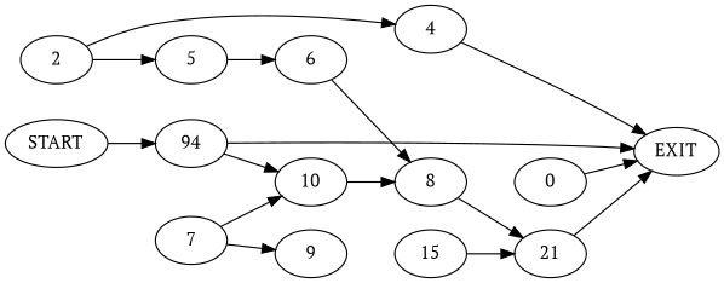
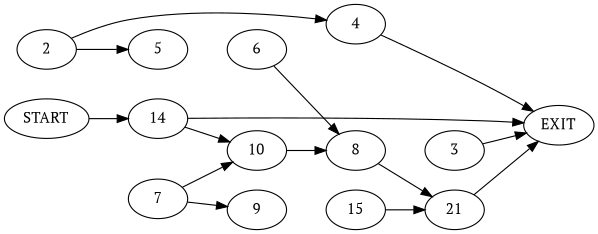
  digraph {
    fontname="PT Serif"
    rankdir=LR
    node [fontname="PT Serif"]
    edge [fontname="PT Serif"]
    n1 [label=START]
-   14 [label=94]
+   14
    n3 [label=EXIT]
    10
    2
    4
    5
-   3 [label=0]
+   3
    6
    8
    7
    9
    n13 [label=21]
    n14 [label=15]
    n1 -> 14
    14 -> n3
    14 -> 10
    10 -> 8
    2 -> 4
    2 -> 5
    4 -> n3
-   5 -> 6
    3 -> n3
    6 -> 8
    8 -> n13
    7 -> 10
    7 -> 9
    n13 -> n3
    n14 -> n13
  }
